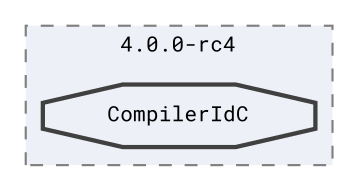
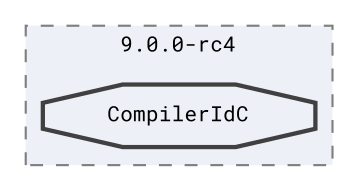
  digraph {
    compound=true
    rankdir=LR
    fontname="Roboto Mono"
    n1 [color=grey25 fillcolor="#edf0f7" fontname="Roboto Mono" fontsize=10 height=0.2 label=CompilerIdC shape=octagon style="filled,bold" width=0.4]
    subgraph cluster_1 {
      bgcolor="#edf0f7"
      fontsize=10
-     label="4.0.0-rc4"
+     label="9.0.0-rc4"
      pencolor=grey50
      style="filled,dashed"
      n1
    }
  }
